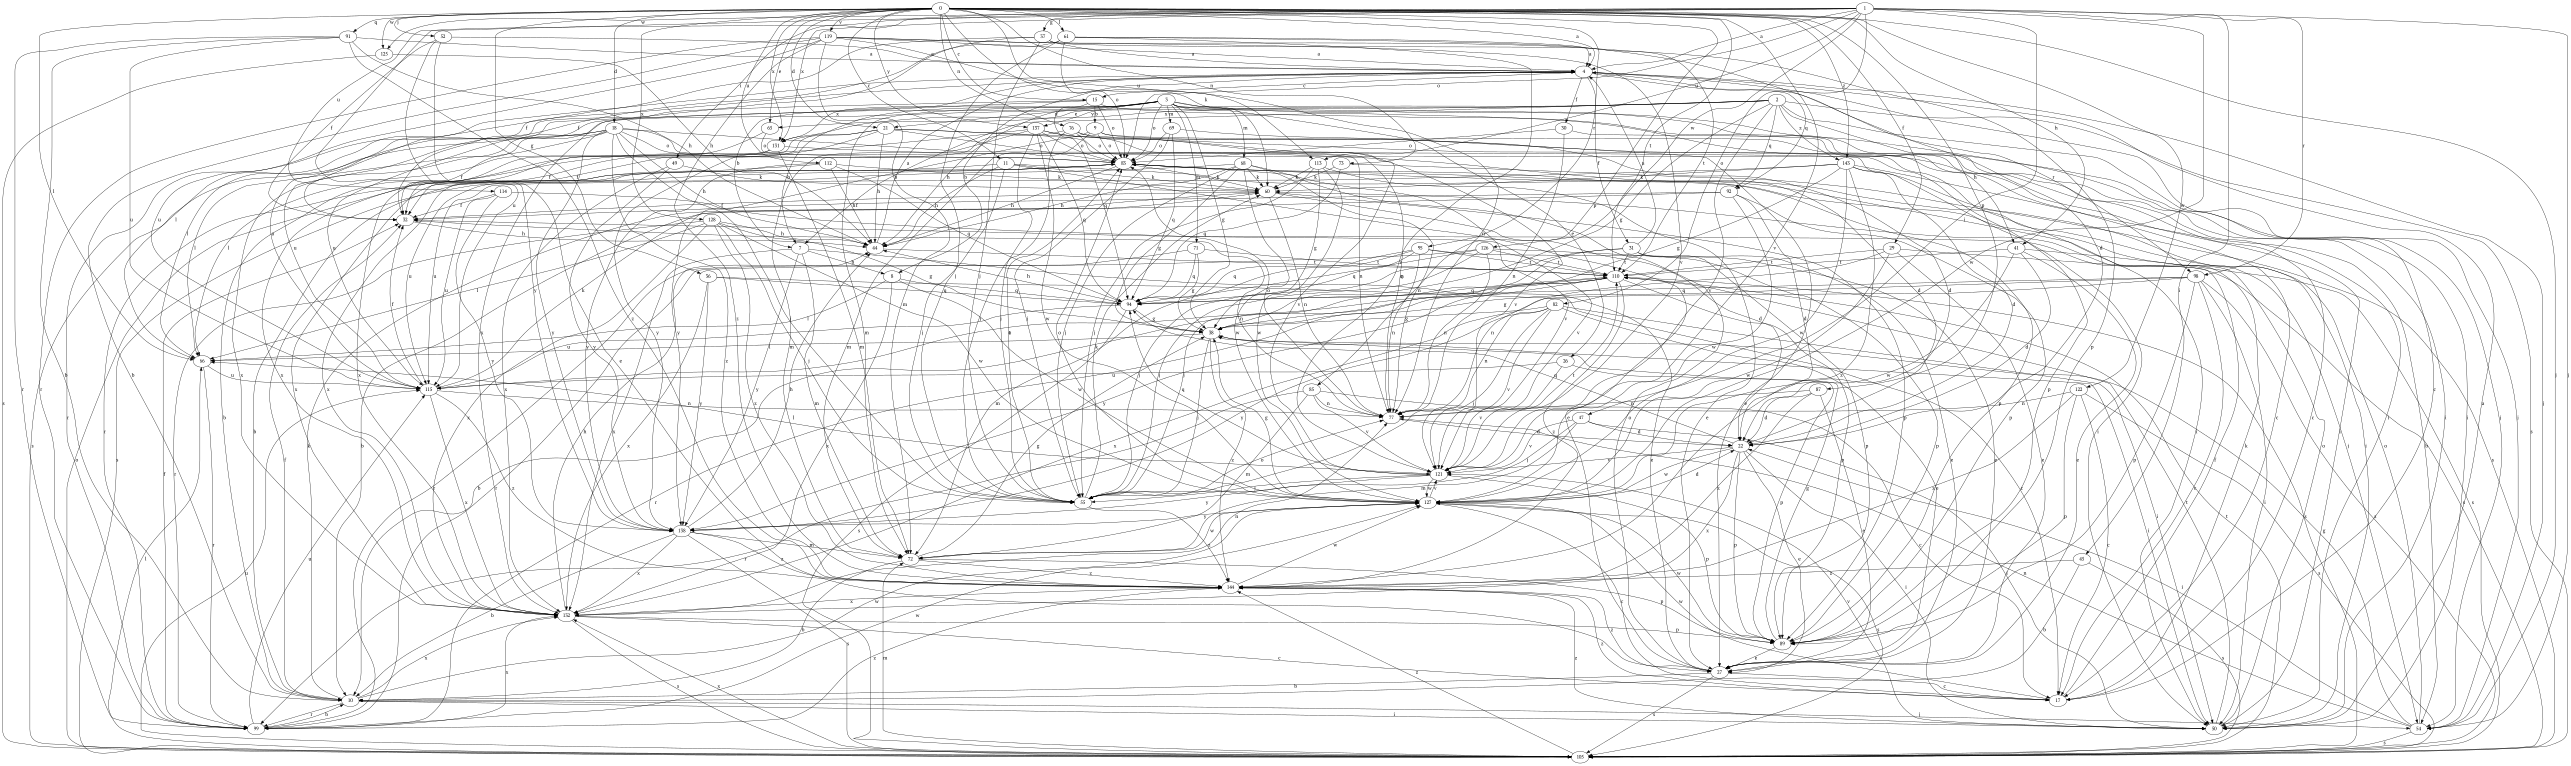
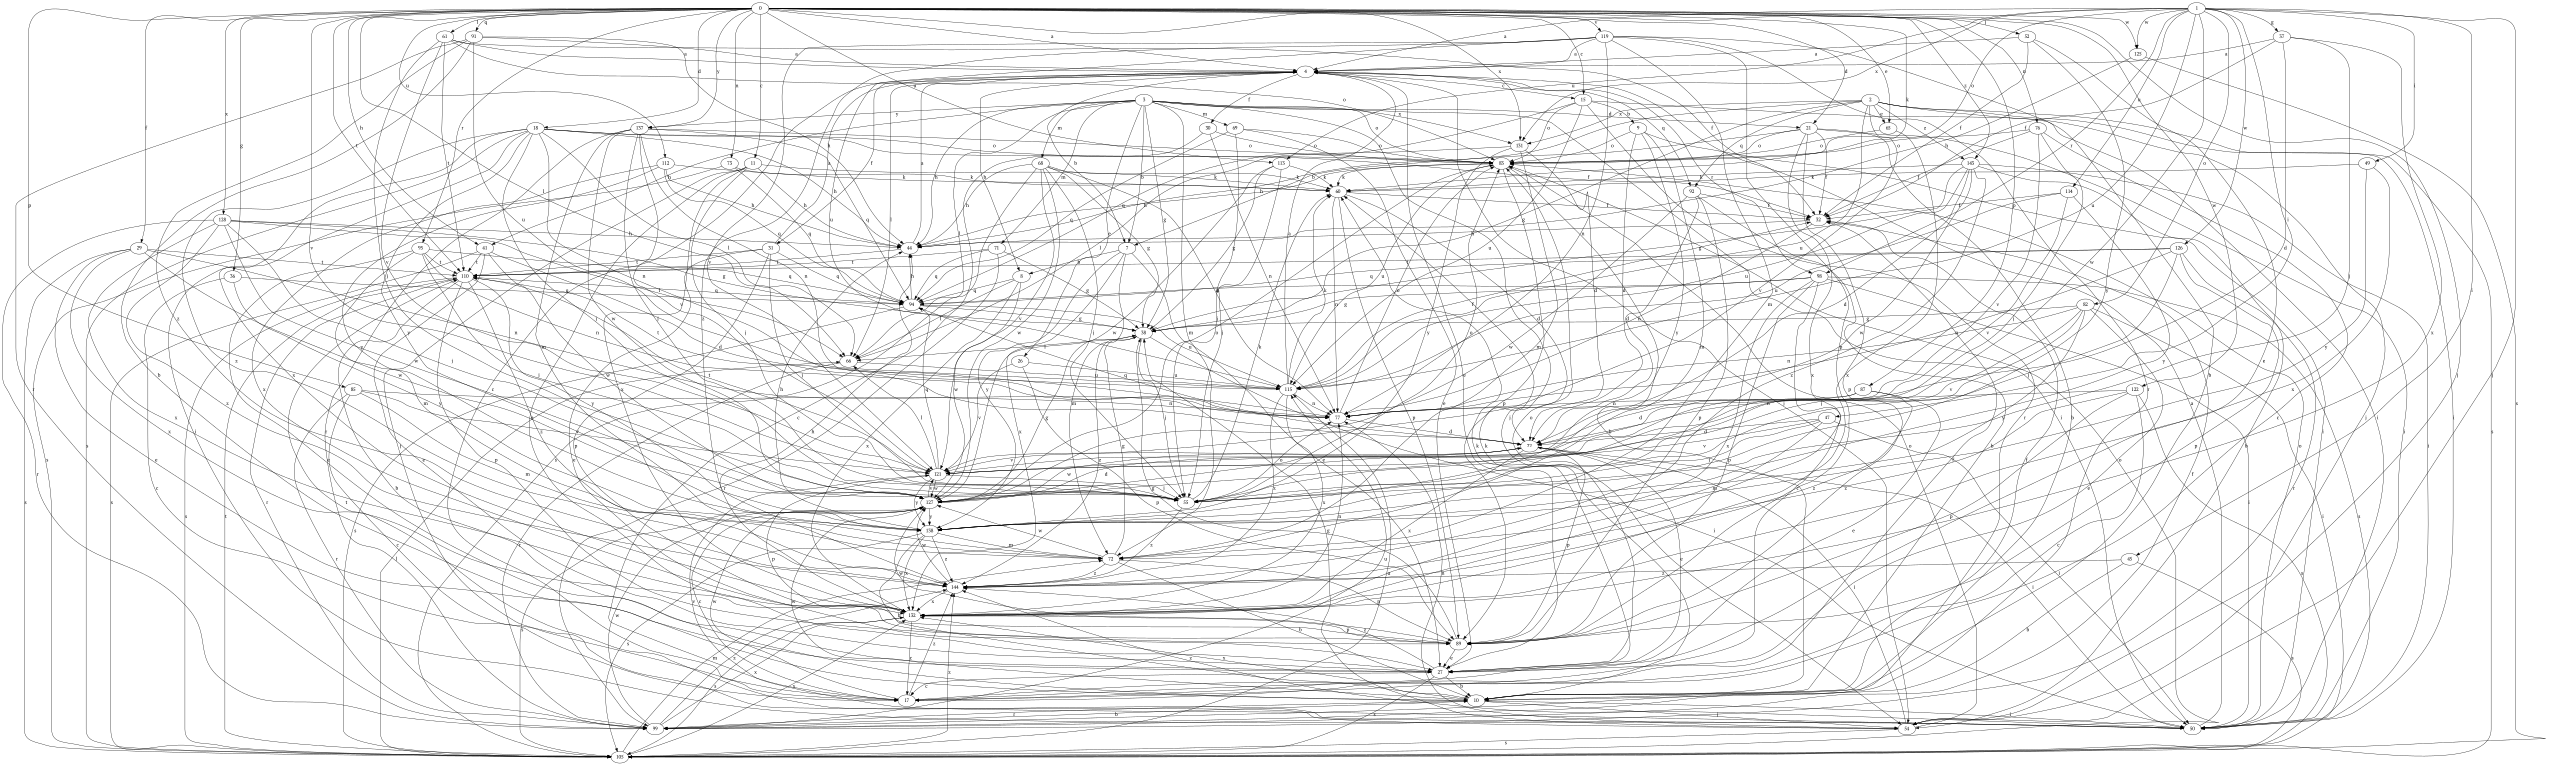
  strict digraph {
    fontname="PT Serif"
    node [fontname="PT Serif"]
    edge [fontname="PT Serif"]
    0
    4
    11
    15
    18
    21
    n7 [label=65]
    29
    36
    41
    52
    54
    60
    61
    66
    73
    76
    85
    87
    91
    95
    110
    112
    113
    119
    121
    122
    125
    128
    131
    137
    143
    98
    7
    92
    8
    17
    27
    30
    31
    44
    132
    55
    83
    115
    50
    94
    9
    99
    105
    138
    32
    144
    77
    10
    89
    127
    22
    38
    72
    1
    37
    45
    47
    49
    82
    114
    126
    2
    3
    26
    68
    69
    71
    0 -> 4 [label=a]
    0 -> 11 [label=c]
    0 -> 15 [label=c]
    0 -> 18 [label=d]
    0 -> 21 [label=d]
    0 -> n7 [label=e]
    0 -> 29 [label=f]
    0 -> 36 [label=g]
    0 -> 41 [label=h]
    0 -> 52 [label=j]
    0 -> 54 [label=j]
    0 -> 60 [label=k]
    0 -> 61 [label=l]
    0 -> 66 [label=l]
    0 -> 73 [label=n]
    0 -> 76 [label=n]
    0 -> 85 [label=p]
    0 -> 87 [label=p]
    0 -> 91 [label=q]
    0 -> 95 [label=r]
    0 -> 110 [label=t]
    0 -> 112 [label=u]
    0 -> 113 [label=u]
    0 -> 119 [label=v]
    0 -> 121 [label=v]
    0 -> 122 [label=w]
    0 -> 125 [label=w]
    0 -> 128 [label=x]
    0 -> 131 [label=x]
    0 -> 137 [label=y]
    0 -> 143 [label=z]
    4 -> 15 [label=c]
    4 -> 54 [label=j]
    4 -> 66 [label=l]
    4 -> 98 [label=r]
    4 -> 7 [label=b]
    4 -> 92 [label=q]
    4 -> 8 [label=b]
    4 -> 17 [label=c]
-   113 -> 27 [label=e]
+   4 -> 27 [label=e]
    4 -> 30 [label=f]
    4 -> 31 [label=f]
    11 -> 54 [label=j]
    11 -> 60 [label=k]
    11 -> 27 [label=e]
    11 -> 44 [label=h]
    11 -> 132 [label=x]
    11 -> 55 [label=j]
    15 -> 83 [label=o]
    15 -> 115 [label=u]
    15 -> 50 [label=i]
    15 -> 94 [label=q]
    15 -> 9 [label=b]
    15 -> 99 [label=r]
    18 -> 66 [label=l]
    18 -> 44 [label=h]
    18 -> 132 [label=x]
    18 -> 55 [label=j]
    18 -> 83 [label=o]
    18 -> 50 [label=i]
    18 -> 105 [label=s]
    18 -> 138 [label=y]
    18 -> 32 [label=f]
    18 -> 144 [label=z]
    18 -> 77 [label=n]
    21 -> 44 [label=h]
    21 -> 132 [label=x]
    21 -> 83 [label=o]
    21 -> 50 [label=i]
    21 -> 32 [label=f]
    21 -> 10 [label=b]
    21 -> 89 [label=p]
    n7 -> 132 [label=x]
    n7 -> 83 [label=o]
    29 -> 110 [label=t]
    29 -> 27 [label=e]
-   36 -> 132 [label=x]
+   29 -> 132 [label=x]
    29 -> 105 [label=s]
    29 -> 77 [label=n]
    29 -> 127 [label=w]
    36 -> 17 [label=c]
    36 -> 94 [label=q]
    36 -> 138 [label=y]
    41 -> 110 [label=t]
    41 -> 27 [label=e]
    41 -> 105 [label=s]
    41 -> 127 [label=w]
    41 -> 22 [label=d]
    52 -> 4 [label=a]
    52 -> 27 [label=e]
    52 -> 138 [label=y]
    52 -> 32 [label=f]
    54 -> 83 [label=o]
    54 -> 105 [label=s]
    54 -> 77 [label=n]
    54 -> 22 [label=i]
    54 -> 38 [label=g]
    60 -> 32 [label=f]
    60 -> 77 [label=n]
    60 -> 89 [label=p]
    60 -> 22 [label=d]
    61 -> 4 [label=a]
    61 -> 110 [label=t]
    61 -> 121 [label=v]
    61 -> 55 [label=j]
    61 -> 83 [label=o]
    61 -> 32 [label=f]
    66 -> 115 [label=u]
    66 -> 99 [label=r]
    73 -> 60 [label=k]
    73 -> 94 [label=q]
    73 -> 105 [label=s]
    76 -> 121 [label=v]
    76 -> 17 [label=c]
    76 -> 55 [label=j]
    76 -> 83 [label=o]
    76 -> 32 [label=f]
    85 -> 121 [label=v]
    85 -> 17 [label=c]
    85 -> 99 [label=r]
    85 -> 77 [label=n]
    85 -> 72 [label=m]
    87 -> 27 [label=e]
    87 -> 144 [label=z]
    87 -> 77 [label=n]
    87 -> 22 [label=d]
    91 -> 4 [label=a]
    91 -> 44 [label=h]
    91 -> 115 [label=u]
    91 -> 99 [label=r]
    91 -> 144 [label=z]
    91 -> 10 [label=b]
    95 -> 110 [label=t]
    95 -> 27 [label=e]
    95 -> 55 [label=j]
    95 -> 94 [label=q]
    95 -> 77 [label=n]
    95 -> 72 [label=m]
    110 -> 94 [label=q]
    110 -> 99 [label=r]
    110 -> 105 [label=s]
    110 -> 138 [label=y]
    110 -> 144 [label=z]
    110 -> 10 [label=b]
    110 -> 89 [label=p]
    112 -> 60 [label=k]
    112 -> 44 [label=h]
    112 -> 132 [label=x]
    112 -> 94 [label=q]
    112 -> 138 [label=y]
    113 -> 60 [label=k]
    113 -> 55 [label=j]
    113 -> 127 [label=w]
    113 -> 38 [label=g]
    119 -> 4 [label=a]
    119 -> 121 [label=v]
    119 -> 115 [label=u]
    119 -> 99 [label=r]
    119 -> 144 [label=z]
    119 -> 77 [label=n]
    119 -> 10 [label=b]
    119 -> 89 [label=p]
    119 -> 72 [label=m]
    121 -> 66 [label=l]
    121 -> 110 [label=t]
    121 -> 55 [label=j]
    121 -> 94 [label=q]
    121 -> 138 [label=y]
    121 -> 89 [label=p]
    121 -> 127 [label=w]
    122 -> 17 [label=c]
    122 -> 105 [label=s]
    122 -> 144 [label=z]
    122 -> 77 [label=n]
    122 -> 89 [label=p]
    125 -> 44 [label=h]
    125 -> 105 [label=s]
    128 -> 66 [label=l]
    128 -> 44 [label=h]
    128 -> 132 [label=x]
    128 -> 55 [label=j]
    128 -> 99 [label=r]
    128 -> 144 [label=z]
    128 -> 127 [label=w]
    128 -> 38 [label=g]
    131 -> 66 [label=l]
    131 -> 138 [label=y]
    131 -> 22 [label=d]
    131 -> 72 [label=m]
    137 -> 121 [label=v]
    137 -> 55 [label=j]
    137 -> 83 [label=o]
    137 -> 94 [label=q]
    137 -> 99 [label=r]
    137 -> 77 [label=n]
    137 -> 127 [label=w]
    137 -> 72 [label=m]
    143 -> 54 [label=b]
    143 -> 60 [label=k]
    143 -> 115 [label=u]
    143 -> 50 [label=i]
    143 -> 144 [label=z]
    143 -> 127 [label=w]
    143 -> 22 [label=d]
    143 -> 38 [label=g]
    98 -> 17 [label=c]
    98 -> 132 [label=x]
    98 -> 50 [label=i]
    98 -> 94 [label=q]
    98 -> 105 [label=s]
    98 -> 89 [label=p]
    98 -> 38 [label=g]
    7 -> 8 [label=b]
    7 -> 27 [label=e]
    7 -> 132 [label=x]
    7 -> 138 [label=y]
    7 -> 72 [label=m]
    92 -> 32 [label=f]
    92 -> 10 [label=b]
    92 -> 89 [label=p]
    92 -> 127 [label=w]
    92 -> 22 [label=d]
    8 -> 66 [label=l]
    8 -> 132 [label=x]
    8 -> 94 [label=q]
    8 -> 127 [label=w]
    17 -> 60 [label=k]
    17 -> 32 [label=f]
    17 -> 144 [label=z]
    17 -> 127 [label=w]
    27 -> 17 [label=c]
    27 -> 83 [label=o]
    27 -> 105 [label=s]
    27 -> 144 [label=z]
    27 -> 10 [label=b]
    30 -> 17 [label=c]
    30 -> 83 [label=o]
    30 -> 77 [label=n]
    31 -> 4 [label=a]
    31 -> 110 [label=t]
    31 -> 27 [label=e]
    31 -> 55 [label=j]
    31 -> 94 [label=q]
    31 -> 89 [label=p]
    44 -> 4 [label=a]
    44 -> 110 [label=t]
    132 -> 17 [label=c]
    132 -> 44 [label=h]
    132 -> 105 [label=s]
    132 -> 77 [label=n]
    132 -> 89 [label=p]
    55 -> 60 [label=k]
    55 -> 83 [label=o]
    55 -> 144 [label=z]
    55 -> 77 [label=o]
    83 -> 60 [label=k]
    83 -> 44 [label=h]
    83 -> 115 [label=u]
    83 -> 10 [label=b]
    83 -> 89 [label=p]
    115 -> 4 [label=a]
    115 -> 60 [label=k]
    115 -> 110 [label=t]
    115 -> 132 [label=x]
    115 -> 32 [label=f]
    115 -> 144 [label=z]
    115 -> 77 [label=n]
    50 -> 4 [label=a]
    50 -> 110 [label=t]
    50 -> 121 [label=v]
    50 -> 83 [label=o]
    50 -> 144 [label=z]
    94 -> 44 [label=h]
    94 -> 115 [label=u]
    94 -> 105 [label=s]
    94 -> 38 [label=g]
    9 -> 83 [label=o]
    9 -> 50 [label=i]
    9 -> 138 [label=y]
    9 -> 22 [label=d]
    9 -> 72 [label=m]
    99 -> 132 [label=x]
    99 -> 115 [label=u]
    99 -> 32 [label=f]
    99 -> 144 [label=z]
    99 -> 10 [label=b]
    99 -> 127 [label=w]
    105 -> 66 [label=l]
    105 -> 110 [label=t]
    105 -> 132 [label=x]
    105 -> 83 [label=o]
    105 -> 115 [label=u]
    105 -> 144 [label=z]
    105 -> 72 [label=m]
    138 -> 44 [label=h]
    138 -> 132 [label=x]
    138 -> 105 [label=s]
    138 -> 144 [label=z]
    138 -> 10 [label=b]
    138 -> 72 [label=m]
    32 -> 44 [label=h]
    32 -> 77 [label=n]
    144 -> 132 [label=x]
    144 -> 127 [label=w]
    77 -> 83 [label=o]
    77 -> 22 [label=d]
    10 -> 54 [label=j]
    10 -> 60 [label=k]
    10 -> 132 [label=x]
    10 -> 50 [label=i]
    10 -> 99 [label=r]
    10 -> 32 [label=f]
    10 -> 127 [label=w]
    89 -> 27 [label=e]
    89 -> 127 [label=w]
    89 -> 38 [label=g]
    127 -> 121 [label=v]
    127 -> 17 [label=c]
    127 -> 83 [label=o]
    127 -> 105 [label=s]
    127 -> 138 [label=y]
    127 -> 22 [label=d]
    127 -> 38 [label=g]
    22 -> 121 [label=v]
    22 -> 27 [label=e]
    22 -> 132 [label=x]
    22 -> 50 [label=i]
    22 -> 94 [label=q]
    22 -> 89 [label=p]
    22 -> 127 [label=w]
    38 -> 66 [label=l]
    38 -> 55 [label=j]
    38 -> 50 [label=i]
    38 -> 144 [label=z]
    72 -> 144 [label=z]
    72 -> 10 [label=b]
    72 -> 89 [label=p]
    72 -> 127 [label=w]
    72 -> 38 [label=g]
    1 -> 4 [label=a]
    1 -> 54 [label=j]
    1 -> 113 [label=u]
    1 -> 125 [label=w]
    1 -> 131 [label=x]
    1 -> 98 [label=r]
    1 -> 83 [label=o]
    1 -> 115 [label=u]
    1 -> 127 [label=w]
    1 -> 37 [label=g]
    1 -> 45 [label=i]
    1 -> 47 [label=i]
    1 -> 49 [label=i]
    1 -> 82 [label=o]
    1 -> 114 [label=u]
    1 -> 126 [label=w]
    37 -> 4 [label=a]
    37 -> 132 [label=x]
    37 -> 55 [label=j]
    37 -> 32 [label=f]
    37 -> 22 [label=d]
    45 -> 105 [label=s]
    45 -> 144 [label=z]
    45 -> 10 [label=b]
    47 -> 121 [label=v]
    47 -> 55 [label=j]
    47 -> 50 [label=i]
    47 -> 22 [label=d]
    47 -> 72 [label=m]
    49 -> 60 [label=k]
    49 -> 132 [label=x]
    49 -> 138 [label=y]
    82 -> 121 [label=v]
    82 -> 27 [label=e]
    82 -> 55 [label=j]
    82 -> 50 [label=i]
    82 -> 138 [label=y]
    82 -> 77 [label=n]
    82 -> 38 [label=g]
    114 -> 121 [label=v]
    114 -> 115 [label=u]
    114 -> 138 [label=y]
    114 -> 32 [label=f]
    126 -> 110 [label=t]
    126 -> 55 [label=j]
    126 -> 94 [label=q]
    126 -> 99 [label=r]
    126 -> 77 [label=n]
    126 -> 89 [label=p]
    2 -> n7 [label=e]
    2 -> 54 [label=j]
    2 -> 121 [label=v]
    2 -> 131 [label=x]
    2 -> 143 [label=z]
    2 -> 7 [label=b]
    2 -> 92 [label=q]
    2 -> 115 [label=u]
    2 -> 50 [label=i]
    2 -> 105 [label=s]
    2 -> 38 [label=g]
    3 -> 21 [label=d]
    3 -> 41 [label=h]
    3 -> 54 [label=j]
    3 -> 66 [label=l]
    3 -> 131 [label=x]
    3 -> 137 [label=y]
    3 -> 7 [label=b]
    3 -> 44 [label=h]
    3 -> 83 [label=o]
    3 -> 50 [label=i]
    3 -> 38 [label=g]
    3 -> 72 [label=m]
    3 -> 26 [label=e]
    3 -> 68 [label=m]
    3 -> 69 [label=m]
    3 -> 71 [label=m]
    26 -> 121 [label=v]
    26 -> 115 [label=u]
    26 -> 89 [label=p]
    68 -> 60 [label=k]
    68 -> 121 [label=v]
    68 -> 44 [label=h]
    68 -> 55 [label=j]
    68 -> 105 [label=s]
    68 -> 77 [label=n]
    68 -> 127 [label=w]
    68 -> 38 [label=g]
    69 -> 27 [label=e]
    69 -> 55 [label=j]
    69 -> 83 [label=o]
    69 -> 94 [label=q]
    71 -> 110 [label=t]
    71 -> 94 [label=q]
    71 -> 99 [label=r]
    71 -> 38 [label=g]
  }
